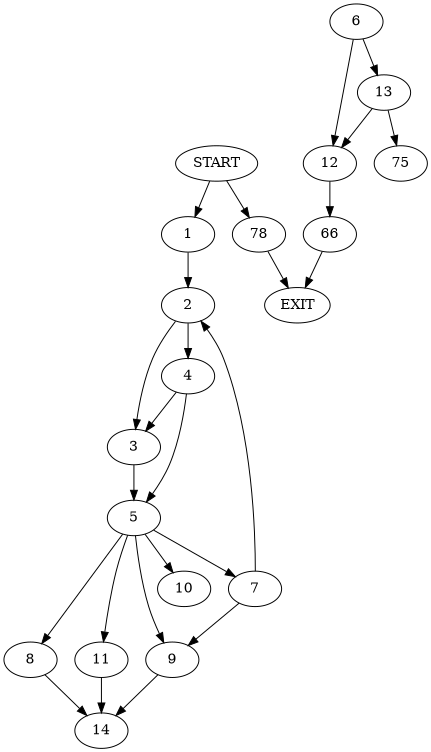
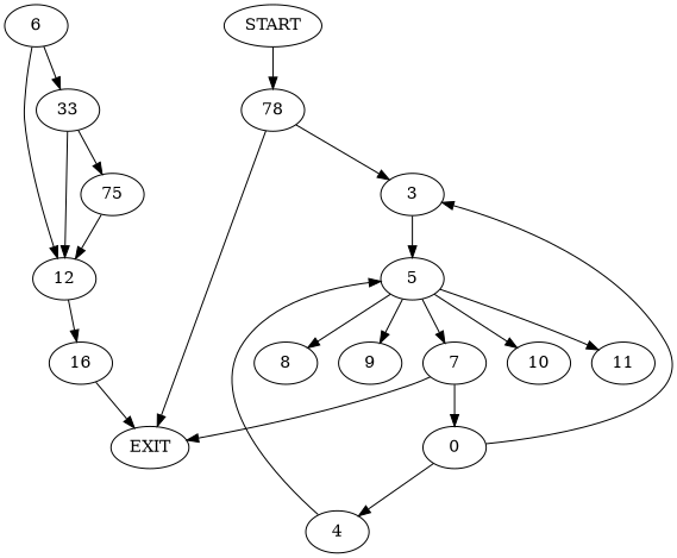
  digraph {
    n1 [label=START]
-   1
    n3 [label=78]
-   2
+   2 [label=0]
    n5 [label=EXIT]
    3
    4
    5
    7
    8
    9
    10
    11
    6
    12
-   13
-   14
-   16 [label=66]
+   13 [label=33]
+   16
    n19 [label=75]
-   n1 -> 1
    n1 -> n3
-   1 -> 2
    n3 -> n5
    2 -> 3
    2 -> 4
    3 -> 5
-   4 -> 3
+   n3 -> 3
    4 -> 5
    5 -> 7
    5 -> 8
    5 -> 9
    5 -> 10
    5 -> 11
    7 -> 2
-   7 -> 9
-   8 -> 14
-   9 -> 14
-   11 -> 14
+   7 -> n5
    6 -> 12
    6 -> 13
    12 -> 16
    13 -> 12
    13 -> n19
    16 -> n5
+   n19 -> 12
  }
